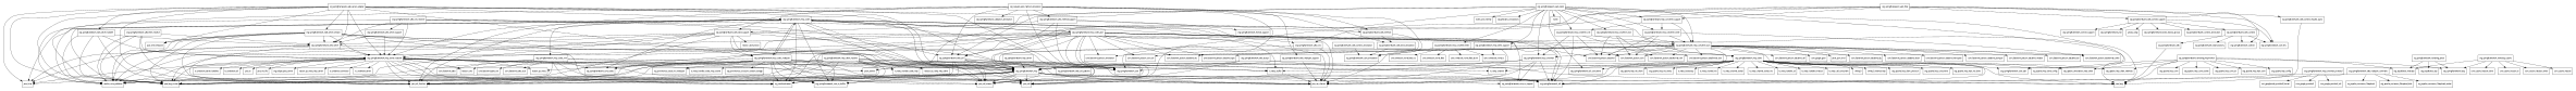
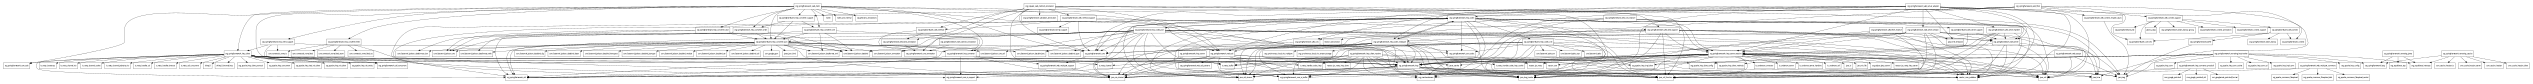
  digraph {
    fontname="Open Sans"
    node [fontname="Open Sans" fontsize=10.0 shape=box]
    edge [fontname="Open Sans"]
    org_springframework_http
    java_lang
    java_lang_invoke
    java_nio_charset
    java_time
    java_util
    java_util_function
    java_util_stream
    org_reactivestreams
    org_springframework_core_io_buffer
    org_springframework_core_io_support
    org_springframework_util
    reactor_core_publisher
    org_springframework_http_client
    io_netty_bootstrap
    io_netty_buffer
    io_netty_channel
    io_netty_channel_nio
    io_netty_channel_socket
-   io_netty_channel_socket_nio
+   io_netty_channel_socket_nio [label=io_netty_channel_jetbrains_nio]
    io_netty_handler_codec_http
    io_netty_handler_ssl
    io_netty_handler_timeout
    io_netty_util_concurrent
    okhttp3
    okhttp3_internal_http
    org_apache_http_client_config
    org_apache_http_client_methods
    org_apache_http_client_protocol
    org_apache_http_concurrent
-   org_apache_http_impl_client [label=org_apache_annotations_impl_client]
+   org_apache_http_impl_client
    org_apache_http_impl_nio_client
    org_apache_http_nio_client
    org_apache_http_nio_entity
    org_springframework_core_task
    org_springframework_util_concurrent
    org_springframework_http_client_reactive
    io_netty_handler_codec_http_cookie
    reactor_ipc_netty
    reactor_ipc_netty_http_client
    org_springframework_http_client_support
    com_rometools_rome_io
    org_springframework_http_codec
    org_springframework_core
    org_springframework_core_codec
    org_springframework_http_codec_json
    org_springframework_http_codec_multipart
    org_springframework_http_codec_xml
    org_springframework_http_server_reactive
    com_fasterxml_jackson_annotation
    com_fasterxml_jackson_core
    com_fasterxml_jackson_core_util
    com_fasterxml_jackson_databind
    com_fasterxml_jackson_databind_exc
    com_fasterxml_jackson_databind_type
    org_springframework_http_converter_json
    org_synchronoss_cloud_nio_multipart
    org_synchronoss_cloud_nio_stream_storage
    reactor_core
    com_fasterxml_aalto
    com_fasterxml_aalto_evt
    com_fasterxml_aalto_stax
    io_undertow_connector
    io_undertow_server
    io_undertow_server_handlers
    io_undertow_util
    java_io
    java_nio_file
    javax_servlet
    org_eclipse_jetty_server
    reactor_ipc_netty_http_server
    org_springframework_http_converter
    com_fasterxml_jackson_dataformat_cbor
    com_fasterxml_jackson_databind_cfg
    com_fasterxml_jackson_databind_deser
    com_fasterxml_jackson_databind_introspect
    com_fasterxml_jackson_databind_jsontype
    com_fasterxml_jackson_databind_module
    com_fasterxml_jackson_databind_ser
    com_fasterxml_jackson_databind_util
    com_fasterxml_jackson_dataformat_smile
    com_fasterxml_jackson_dataformat_xml
    com_google_gson
    javax_json_bind
    org_springframework_http_converter_cbor
    org_springframework_http_converter_feed
    com_rometools_rome_feed
    com_rometools_rome_feed_atom
    com_rometools_rome_feed_rss
    org_springframework_http_converter_protobuf
    com_google_protobuf
    com_google_protobuf_util
    com_googlecode_protobuf_format
    org_springframework_http_converter_smile
    org_springframework_http_converter_support
    org_springframework_http_converter_xml
    org_springframework_http_server
    org_springframework_remoting_caucho
    com_caucho_hessian
    com_caucho_hessian_client
    com_caucho_hessian_io
    com_caucho_hessian_server
    org_aopalliance_intercept
    org_springframework_lang
    org_springframework_remoting_httpinvoker
    org_apache_http_config
    org_apache_http_conn
    org_apache_http_conn_socket
    org_apache_http_conn_ssl
    org_apache_http_impl_conn
    org_springframework_remoting_jaxws
    org_aopalliance_aop
-   org_springframework_web
+   org_springframework_web [label=org_springframework_buffer]
    org_springframework_web_accept
    org_springframework_web_bind_annotation
    org_springframework_core_annotation
    org_springframework_web_bind_support
    org_springframework_web_server
    reactor_util_function
    org_springframework_web_client
    kotlin
    kotlin_jvm_internal
    org_jetbrains_annotations
    org_springframework_web_util
    org_springframework_web_util_patterns
    org_springframework_web_context
    org_springframework_beans_factory
    org_springframework_context
    org_springframework_core_env
    org_springframework_web_context_annotation
    org_springframework_web_context_request_async
    org_springframework_web_context_support
    groovy_lang
    org_springframework_beans_factory_groovy
    org_springframework_context_annotation
    org_springframework_context_support
    org_springframework_jndi
    org_springframework_web_cors
    org_springframework_web_cors_reactive
    org_springframework_web_server_support
    org_springframework_web_filter
    org_springframework_web_filter_reactive
    org_springframework_web_method
    n144 [label=org_request_web_method_annotation]
    org_springframework_validation_annotation
    org_springframework_web_method_support
    org_springframework_web_multipart_support
    org_springframework_format_support
    org_springframework_web_multipart_commons
    org_apache_commons_fileupload
    org_apache_commons_fileupload_disk
    org_apache_commons_fileupload_servlet
    org_springframework_web_server_adapter
    java_time_temporal
    org_springframework_web_server_handler
    org_springframework_web_server_session
    org_springframework_http -> java_lang
    org_springframework_http -> java_lang_invoke
    org_springframework_http -> java_nio_charset
    org_springframework_http -> java_time
    org_springframework_http -> java_util
    org_springframework_http -> java_util_function
    org_springframework_http -> java_util_stream
    org_springframework_http -> org_reactivestreams
    org_springframework_http -> org_springframework_core_io_buffer
    org_springframework_http -> org_springframework_core_io_support
    org_springframework_http -> org_springframework_util
    org_springframework_http -> reactor_core_publisher
    org_springframework_http_client -> org_springframework_http
    org_springframework_http_client -> java_lang
    org_springframework_http_client -> org_springframework_util
    org_springframework_http_client -> io_netty_bootstrap
    org_springframework_http_client -> io_netty_buffer
    org_springframework_http_client -> io_netty_channel
    org_springframework_http_client -> io_netty_channel_nio
    org_springframework_http_client -> io_netty_channel_socket
    org_springframework_http_client -> io_netty_channel_socket_nio
    org_springframework_http_client -> io_netty_handler_codec_http
    org_springframework_http_client -> io_netty_handler_ssl
    org_springframework_http_client -> io_netty_handler_timeout
    org_springframework_http_client -> io_netty_util_concurrent
    org_springframework_http_client -> okhttp3
    org_springframework_http_client -> okhttp3_internal_http
    org_springframework_http_client -> org_apache_http_client_config
    org_springframework_http_client -> org_apache_http_client_methods
    org_springframework_http_client -> org_apache_http_client_protocol
    org_springframework_http_client -> org_apache_http_concurrent
    org_springframework_http_client -> org_apache_http_impl_client
    org_springframework_http_client -> org_apache_http_impl_nio_client
    org_springframework_http_client -> org_apache_http_nio_client
    org_springframework_http_client -> org_apache_http_nio_entity
    org_springframework_http_client -> org_springframework_core_task
    org_springframework_http_client -> org_springframework_util_concurrent
    org_springframework_http_client_reactive -> org_springframework_http
    org_springframework_http_client_reactive -> java_lang_invoke
    org_springframework_http_client_reactive -> java_util_function
    org_springframework_http_client_reactive -> java_util_stream
    org_springframework_http_client_reactive -> org_reactivestreams
    org_springframework_http_client_reactive -> org_springframework_core_io_buffer
    org_springframework_http_client_reactive -> reactor_core_publisher
    org_springframework_http_client_reactive -> io_netty_buffer
    org_springframework_http_client_reactive -> io_netty_channel
    org_springframework_http_client_reactive -> io_netty_handler_codec_http
    org_springframework_http_client_reactive -> io_netty_handler_codec_http_cookie
    org_springframework_http_client_reactive -> reactor_ipc_netty
    org_springframework_http_client_reactive -> reactor_ipc_netty_http_client
    org_springframework_http_client_support -> org_springframework_http
    org_springframework_http_client_support -> java_nio_charset
    org_springframework_http_client_support -> org_springframework_http_client
    org_springframework_http_client_support -> com_rometools_rome_io
    org_springframework_http_codec -> org_springframework_http
    org_springframework_http_codec -> java_lang_invoke
    org_springframework_http_codec -> java_nio_charset
    org_springframework_http_codec -> java_time
    org_springframework_http_codec -> java_util
    org_springframework_http_codec -> java_util_function
    org_springframework_http_codec -> java_util_stream
    org_springframework_http_codec -> org_reactivestreams
    org_springframework_http_codec -> org_springframework_core_io_buffer
    org_springframework_http_codec -> org_springframework_core_io_support
    org_springframework_http_codec -> org_springframework_util
    org_springframework_http_codec -> reactor_core_publisher
    org_springframework_http_codec -> org_springframework_core
    org_springframework_http_codec -> org_springframework_core_codec
    org_springframework_http_codec -> org_springframework_http_codec_json
    org_springframework_http_codec -> org_springframework_http_codec_multipart
    org_springframework_http_codec -> org_springframework_http_codec_xml
    org_springframework_http_codec -> org_springframework_http_server_reactive
    org_springframework_http_codec_json -> java_lang_invoke
    org_springframework_http_codec_json -> java_nio_charset
    org_springframework_http_codec_json -> java_util
    org_springframework_http_codec_json -> java_util_function
    org_springframework_http_codec_json -> java_util_stream
    org_springframework_http_codec_json -> org_reactivestreams
    org_springframework_http_codec_json -> org_springframework_core_io_buffer
    org_springframework_http_codec_json -> org_springframework_util
    org_springframework_http_codec_json -> reactor_core_publisher
    org_springframework_http_codec_json -> io_netty_buffer
    org_springframework_http_codec_json -> org_springframework_http_codec
    org_springframework_http_codec_json -> org_springframework_core
    org_springframework_http_codec_json -> org_springframework_core_codec
    org_springframework_http_codec_json -> org_springframework_http_server_reactive
    org_springframework_http_codec_json -> com_fasterxml_jackson_annotation
    org_springframework_http_codec_json -> com_fasterxml_jackson_core
    org_springframework_http_codec_json -> com_fasterxml_jackson_core_util
    org_springframework_http_codec_json -> com_fasterxml_jackson_databind
    org_springframework_http_codec_json -> com_fasterxml_jackson_databind_exc
    org_springframework_http_codec_json -> com_fasterxml_jackson_databind_type
    org_springframework_http_codec_json -> org_springframework_http_converter_json
    org_springframework_http_codec_multipart -> org_springframework_http
    org_springframework_http_codec_multipart -> java_lang_invoke
    org_springframework_http_codec_multipart -> java_nio_charset
    org_springframework_http_codec_multipart -> java_util
    org_springframework_http_codec_multipart -> java_util_function
    org_springframework_http_codec_multipart -> java_util_stream
    org_springframework_http_codec_multipart -> org_reactivestreams
    org_springframework_http_codec_multipart -> org_springframework_core_io_buffer
    org_springframework_http_codec_multipart -> org_springframework_util
    org_springframework_http_codec_multipart -> reactor_core_publisher
    org_springframework_http_codec_multipart -> org_springframework_http_codec
    org_springframework_http_codec_multipart -> org_springframework_core
    org_springframework_http_codec_multipart -> org_springframework_core_codec
    org_springframework_http_codec_multipart -> org_synchronoss_cloud_nio_multipart
    org_springframework_http_codec_multipart -> org_synchronoss_cloud_nio_stream_storage
    org_springframework_http_codec_multipart -> reactor_core
    org_springframework_http_codec_xml -> java_lang_invoke
-   io_netty_buffer -> java_nio_charset
+   org_springframework_http_codec_xml -> java_nio_charset
    org_springframework_http_codec_xml -> java_util_function
    org_springframework_http_codec_xml -> org_reactivestreams
    org_springframework_http_codec_xml -> org_springframework_core_io_buffer
    org_springframework_http_codec_xml -> org_springframework_util
-   org_springframework_web_cors_reactive -> reactor_core_publisher
+   org_springframework_http_codec_xml -> reactor_core_publisher
    org_springframework_http_codec_xml -> org_springframework_core
    org_springframework_http_codec_xml -> org_springframework_core_codec
    org_springframework_http_codec_xml -> com_fasterxml_aalto
    org_springframework_http_codec_xml -> com_fasterxml_aalto_evt
    org_springframework_http_codec_xml -> com_fasterxml_aalto_stax
    org_springframework_http_server_reactive -> org_springframework_http
    org_springframework_http_server_reactive -> java_lang_invoke
    org_springframework_http_server_reactive -> java_nio_charset
    org_springframework_http_server_reactive -> java_time
    org_springframework_http_server_reactive -> java_util
    org_springframework_http_server_reactive -> java_util_function
    org_springframework_http_server_reactive -> java_util_stream
    org_springframework_http_server_reactive -> org_reactivestreams
    org_springframework_http_server_reactive -> org_springframework_core_io_buffer
    org_springframework_http_server_reactive -> reactor_core_publisher
    org_springframework_http_server_reactive -> io_netty_buffer
    org_springframework_http_server_reactive -> io_netty_handler_codec_http
    org_springframework_http_server_reactive -> io_netty_handler_codec_http_cookie
    org_springframework_http_server_reactive -> reactor_ipc_netty
    org_springframework_http_server_reactive -> reactor_core
    org_springframework_http_server_reactive -> io_undertow_connector
    org_springframework_http_server_reactive -> io_undertow_server
    org_springframework_http_server_reactive -> io_undertow_server_handlers
    org_springframework_http_server_reactive -> io_undertow_util
    org_springframework_http_server_reactive -> java_io
    org_springframework_http_server_reactive -> java_nio_file
    org_springframework_http_server_reactive -> javax_servlet
    org_springframework_http_server_reactive -> org_eclipse_jetty_server
    org_springframework_http_server_reactive -> reactor_ipc_netty_http_server
    org_springframework_http_converter_json -> java_nio_charset
    org_springframework_http_converter_json -> org_springframework_util
    org_springframework_http_converter_json -> com_fasterxml_jackson_annotation
    org_springframework_http_converter_json -> com_fasterxml_jackson_core
    org_springframework_http_converter_json -> com_fasterxml_jackson_core_util
    org_springframework_http_converter_json -> com_fasterxml_jackson_databind
    org_springframework_http_converter_json -> com_fasterxml_jackson_databind_exc
    org_springframework_http_converter_json -> com_fasterxml_jackson_databind_type
    org_springframework_http_converter_json -> org_springframework_http_converter
    org_springframework_http_converter_json -> com_fasterxml_jackson_dataformat_cbor
    org_springframework_http_converter_json -> com_fasterxml_jackson_databind_cfg
    org_springframework_http_converter_json -> com_fasterxml_jackson_databind_deser
    org_springframework_http_converter_json -> com_fasterxml_jackson_databind_introspect
    org_springframework_http_converter_json -> com_fasterxml_jackson_databind_jsontype
    org_springframework_http_converter_json -> com_fasterxml_jackson_databind_module
    org_springframework_http_converter_json -> com_fasterxml_jackson_databind_ser
    org_springframework_http_converter_json -> com_fasterxml_jackson_databind_util
    org_springframework_http_converter_json -> com_fasterxml_jackson_dataformat_smile
    org_springframework_http_converter_json -> com_fasterxml_jackson_dataformat_xml
    org_springframework_http_converter_json -> com_google_gson
    org_springframework_http_converter_json -> javax_json_bind
    org_springframework_http_converter -> org_springframework_http
    org_springframework_http_converter -> java_nio_charset
    org_springframework_http_converter -> java_util
    org_springframework_http_converter -> org_springframework_core_io_support
    org_springframework_http_converter -> org_springframework_util
    org_springframework_http_converter_cbor -> com_fasterxml_jackson_core
    org_springframework_http_converter_cbor -> com_fasterxml_jackson_databind
    org_springframework_http_converter_cbor -> org_springframework_http_converter_json
    org_springframework_http_converter_cbor -> com_fasterxml_jackson_dataformat_cbor
    org_springframework_http_converter_feed -> java_nio_charset
    org_springframework_http_converter_feed -> com_rometools_rome_io
    org_springframework_http_converter_feed -> com_rometools_rome_feed
    org_springframework_http_converter_feed -> com_rometools_rome_feed_atom
    org_springframework_http_converter_feed -> com_rometools_rome_feed_rss
    org_springframework_http_converter_protobuf -> java_nio_charset
    org_springframework_http_converter_protobuf -> com_google_protobuf
    org_springframework_http_converter_protobuf -> com_google_protobuf_util
    org_springframework_http_converter_protobuf -> com_googlecode_protobuf_format
    org_springframework_http_converter_smile -> com_fasterxml_jackson_core
    org_springframework_http_converter_smile -> com_fasterxml_jackson_databind
    org_springframework_http_converter_smile -> org_springframework_http_converter_json
    org_springframework_http_converter_smile -> com_fasterxml_jackson_dataformat_smile
    org_springframework_http_converter_support -> org_springframework_http_converter_json
    org_springframework_http_converter_support -> org_springframework_http_converter_smile
    org_springframework_http_converter_support -> org_springframework_http_converter_xml
    org_springframework_http_converter_xml -> org_springframework_util
    org_springframework_http_converter_xml -> com_fasterxml_jackson_databind
    org_springframework_http_converter_xml -> org_springframework_http_converter_json
    org_springframework_http_converter_xml -> org_springframework_http_converter
    org_springframework_http_converter_xml -> com_fasterxml_jackson_dataformat_xml
    org_springframework_http_server -> org_springframework_http
    org_springframework_http_server -> java_nio_charset
    org_springframework_remoting_caucho -> com_caucho_hessian
    org_springframework_remoting_caucho -> com_caucho_hessian_client
    org_springframework_remoting_caucho -> com_caucho_hessian_io
    org_springframework_remoting_caucho -> com_caucho_hessian_server
    org_springframework_remoting_caucho -> org_aopalliance_intercept
    org_springframework_remoting_caucho -> org_springframework_lang
    org_springframework_remoting_httpinvoker -> java_lang
    org_springframework_remoting_httpinvoker -> org_apache_http_client_config
    org_springframework_remoting_httpinvoker -> org_apache_http_client_methods
    org_springframework_remoting_httpinvoker -> org_apache_http_impl_client
    org_springframework_remoting_httpinvoker -> org_aopalliance_intercept
    org_springframework_remoting_httpinvoker -> org_springframework_lang
    org_springframework_remoting_httpinvoker -> org_apache_http_config
    org_springframework_remoting_httpinvoker -> org_apache_http_conn
    org_springframework_remoting_httpinvoker -> org_apache_http_conn_socket
    org_springframework_remoting_httpinvoker -> org_apache_http_conn_ssl
    org_springframework_remoting_httpinvoker -> org_apache_http_impl_conn
    org_springframework_remoting_jaxws -> org_aopalliance_intercept
    org_springframework_remoting_jaxws -> org_springframework_lang
    org_springframework_remoting_jaxws -> org_aopalliance_aop
    org_springframework_web -> java_lang
    org_springframework_web_accept -> org_springframework_http
    org_springframework_web_accept -> java_lang
    org_springframework_web_accept -> java_util
    org_springframework_web_bind_annotation -> org_springframework_core_annotation
    org_springframework_web_bind_support -> java_lang
    org_springframework_web_bind_support -> java_lang_invoke
    org_springframework_web_bind_support -> java_util
    org_springframework_web_bind_support -> java_util_function
    org_springframework_web_bind_support -> java_util_stream
    org_springframework_web_bind_support -> reactor_core_publisher
    org_springframework_web_bind_support -> org_springframework_http_codec_multipart
    org_springframework_web_bind_support -> org_springframework_http_server_reactive
    org_springframework_web_bind_support -> org_springframework_web_server
    org_springframework_web_bind_support -> reactor_util_function
    org_springframework_web_server -> java_time
    org_springframework_web_server -> java_util
    org_springframework_web_server -> java_util_function
    org_springframework_web_server -> reactor_core_publisher
    org_springframework_web_server -> org_springframework_http_server_reactive
    org_springframework_web_client -> org_springframework_http
    org_springframework_web_client -> java_lang
    org_springframework_web_client -> org_springframework_http_client
    org_springframework_web_client -> org_springframework_core_task
    org_springframework_web_client -> org_springframework_util_concurrent
    org_springframework_web_client -> org_springframework_http_client_support
    org_springframework_web_client -> org_springframework_core
    org_springframework_web_client -> org_springframework_http_converter_json
    org_springframework_web_client -> org_springframework_http_converter
    org_springframework_web_client -> org_springframework_http_converter_cbor
    org_springframework_web_client -> org_springframework_http_converter_feed
    org_springframework_web_client -> org_springframework_http_converter_smile
    org_springframework_web_client -> org_springframework_http_converter_support
    org_springframework_web_client -> org_springframework_http_converter_xml
    org_springframework_web_client -> kotlin
    org_springframework_web_client -> kotlin_jvm_internal
    org_springframework_web_client -> org_jetbrains_annotations
    org_springframework_web_client -> org_springframework_web_util
    org_springframework_web_util -> org_springframework_http
    org_springframework_web_util -> java_lang_invoke
    org_springframework_web_util -> java_nio_charset
    org_springframework_web_util -> java_util_function
    org_springframework_web_util -> java_util_stream
    org_springframework_web_util -> org_springframework_util
    org_springframework_web_util -> javax_servlet
    org_springframework_web_util -> org_springframework_web_util_patterns
    org_springframework_web_context -> org_springframework_web
    org_springframework_web_context -> org_springframework_beans_factory
    org_springframework_web_context -> org_springframework_context
    org_springframework_web_context -> org_springframework_core_env
    org_springframework_web_context_annotation -> org_springframework_core_annotation
    org_springframework_web_context_request_async -> java_lang
    org_springframework_web_context_support -> org_springframework_web_context
    org_springframework_web_context_support -> org_springframework_core_env
    org_springframework_web_context_support -> groovy_lang
    org_springframework_web_context_support -> org_springframework_beans_factory_groovy
    org_springframework_web_context_support -> org_springframework_context_annotation
    org_springframework_web_context_support -> org_springframework_context_support
    org_springframework_web_context_support -> org_springframework_jndi
    org_springframework_web_cors -> org_springframework_http
    org_springframework_web_cors -> java_nio_charset
    org_springframework_web_cors_reactive -> org_springframework_http
    org_springframework_web_cors_reactive -> org_springframework_http_server_reactive
    org_springframework_web_cors_reactive -> org_springframework_web_server
    org_springframework_web_cors_reactive -> org_springframework_web_util
    org_springframework_web_cors_reactive -> org_springframework_web_cors
    org_springframework_web_cors_reactive -> org_springframework_web_server_support
    org_springframework_web_server_support -> org_springframework_http_server_reactive
    org_springframework_web_server_support -> org_springframework_web_server
    org_springframework_web_filter -> org_springframework_http
    org_springframework_web_filter -> org_springframework_http_converter_support
    org_springframework_web_filter -> org_springframework_web_util
    org_springframework_web_filter -> org_springframework_context
    org_springframework_web_filter -> org_springframework_core_env
    org_springframework_web_filter -> org_springframework_web_context_request_async
    org_springframework_web_filter -> org_springframework_web_context_support
    org_springframework_web_filter -> org_springframework_web_cors
    org_springframework_web_filter_reactive -> java_lang_invoke
    org_springframework_web_filter_reactive -> java_util_function
    org_springframework_web_filter_reactive -> reactor_core_publisher
    org_springframework_web_filter_reactive -> org_springframework_http_server_reactive
    org_springframework_web_filter_reactive -> org_springframework_web_server
    org_springframework_web_method -> org_springframework_web_bind_annotation
    org_springframework_web_method -> org_springframework_core_annotation
    n144 -> java_lang_invoke
    n144 -> java_util_function
    n144 -> org_springframework_core
    n144 -> org_springframework_web_bind_annotation
    n144 -> org_springframework_core_annotation
    n144 -> org_springframework_web_bind_support
    n144 -> org_springframework_web_util
    n144 -> org_springframework_web_method
    n144 -> org_springframework_validation_annotation
    n144 -> org_springframework_web_method_support
    n144 -> org_springframework_web_multipart_support
    org_springframework_web_method_support -> org_springframework_core
    org_springframework_web_method_support -> org_springframework_web_bind_support
    org_springframework_web_method_support -> org_springframework_web_util
    org_springframework_web_method_support -> org_springframework_web_method
    org_springframework_web_method_support -> org_springframework_format_support
    org_springframework_web_multipart_support -> java_nio_charset
-   org_springframework_web_multipart_support -> org_springframework_core
+   org_springframework_core -> org_springframework_web_multipart_support
    org_springframework_web_multipart_commons -> org_springframework_util
    org_springframework_web_multipart_commons -> org_apache_commons_fileupload
    org_springframework_web_multipart_commons -> org_apache_commons_fileupload_disk
    org_springframework_web_multipart_commons -> org_apache_commons_fileupload_servlet
    org_springframework_web_server_adapter -> org_springframework_http
    org_springframework_web_server_adapter -> java_lang_invoke
    org_springframework_web_server_adapter -> java_time
    org_springframework_web_server_adapter -> java_util
    org_springframework_web_server_adapter -> java_util_function
    org_springframework_web_server_adapter -> java_util_stream
    org_springframework_web_server_adapter -> reactor_core_publisher
    org_springframework_web_server_adapter -> org_springframework_http_codec
    org_springframework_web_server_adapter -> org_springframework_core
    org_springframework_web_server_adapter -> org_springframework_http_codec_multipart
    org_springframework_web_server_adapter -> org_springframework_http_server_reactive
    org_springframework_web_server_adapter -> org_springframework_web_server
    org_springframework_web_server_adapter -> java_time_temporal
    org_springframework_web_server_adapter -> org_springframework_web_server_handler
    org_springframework_web_server_adapter -> org_springframework_web_server_session
    org_springframework_web_server_handler -> java_lang_invoke
    org_springframework_web_server_handler -> java_util_function
    org_springframework_web_server_handler -> reactor_core_publisher
    org_springframework_web_server_handler -> org_springframework_http_server_reactive
    org_springframework_web_server_handler -> org_springframework_web_server
    org_springframework_web_server_session -> org_springframework_http
    org_springframework_web_server_session -> java_lang_invoke
    org_springframework_web_server_session -> java_time
    org_springframework_web_server_session -> java_util
    org_springframework_web_server_session -> java_util_function
    org_springframework_web_server_session -> java_util_stream
    org_springframework_web_server_session -> org_reactivestreams
    org_springframework_web_server_session -> reactor_core_publisher
    org_springframework_web_server_session -> org_springframework_http_server_reactive
    org_springframework_web_server_session -> org_springframework_web_server
    org_springframework_web_server_session -> java_time_temporal
  }
